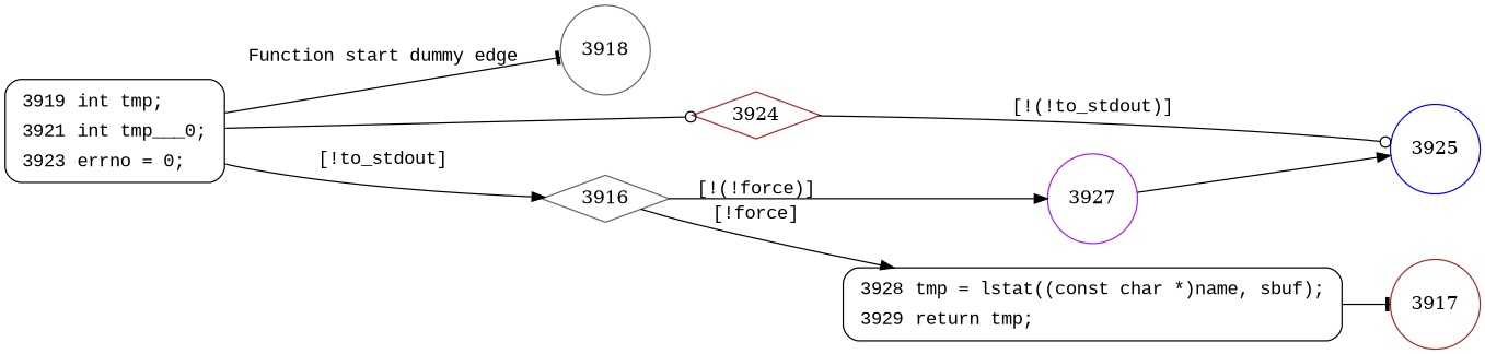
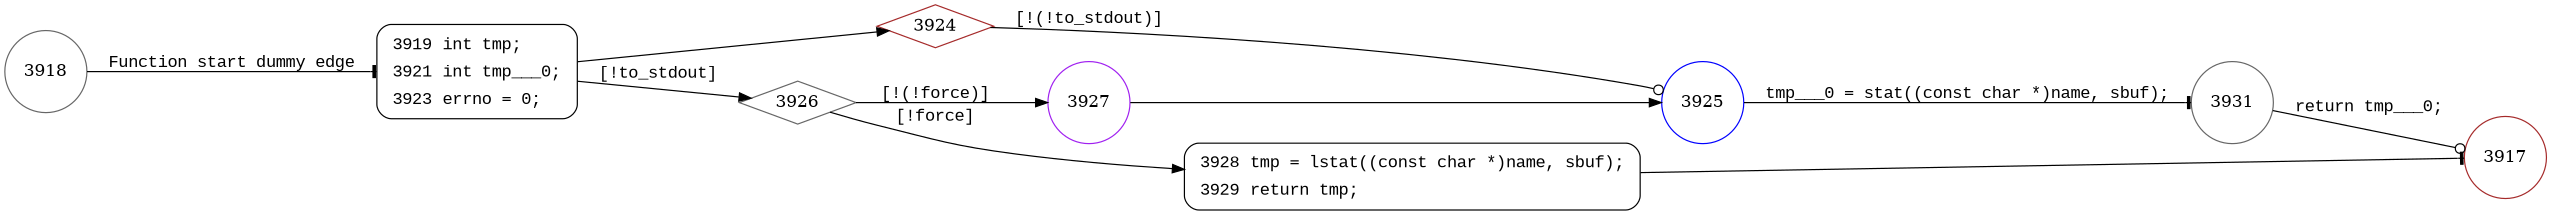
  digraph {
    rankdir=LR
    node [shape=circle color=gray40]
    edge [arrowhead=normal fontname="Courier New"]
    n1 [fillcolor=white fontname="Courier New" label=<<table border="0" cellborder="0" cellpadding="3" bgcolor="white"><tr><td align="right">3919</td><td align="left">int tmp;</td></tr><tr><td align="right">3921</td><td align="left">int tmp___0;</td></tr><tr><td align="right">3923</td><td align="left">errno = 0;</td></tr></table>> penwidth=1 shape=Mrecord style="filled,bold" color=""]
    3918
    3924 [color=brown shape=diamond]
-   3926 [shape=diamond label=3916]
+   3926 [shape=diamond]
    3925 [color=blue]
+   3931
    3927 [color=purple]
    n8 [fillcolor=white fontname="Courier New" label=<<table border="0" cellborder="0" cellpadding="3" bgcolor="white"><tr><td align="right">3928</td><td align="left">tmp = lstat((const char *)name, sbuf);</td></tr><tr><td align="right">3929</td><td align="left">return tmp;</td></tr></table>> penwidth=1 shape=Mrecord style="filled,bold" color=""]
    3917 [color=brown]
-   n1 -> 3924 [arrowhead=odot fontname=""]
+   n1 -> 3924 [fontname=""]
    n1 -> 3926 [label="[!to_stdout]"]
-   n1 -> 3918 [arrowhead=tee label="Function start dummy edge"]
+   3918 -> n1 [arrowhead=tee label="Function start dummy edge"]
    3924 -> 3925 [arrowhead=odot label="[!(!to_stdout)]"]
    3926 -> 3927 [label="[!(!force)]"]
    3926 -> n8 [label="[!force]"]
+   3925 -> 3931 [arrowhead=tee label="tmp___0 = stat((const char *)name, sbuf);"]
+   3931 -> 3917 [arrowhead=odot label="return tmp___0;"]
    3927 -> 3925
    n8 -> 3917 [arrowhead=tee fontname=""]
  }
